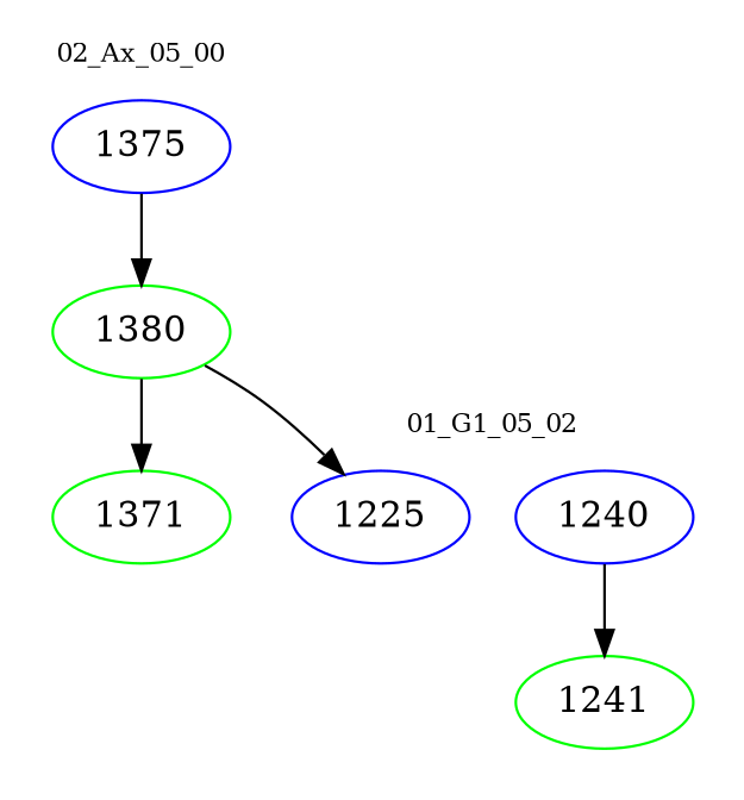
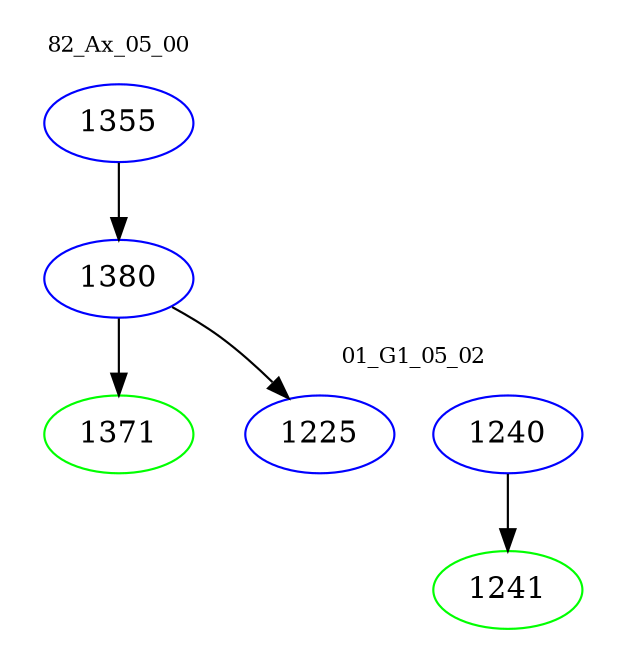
  digraph {
    node [color=blue]
    edge [color=black]
-   n1 [label=1375]
+   n1 [label=1355]
    n2 [color=green label=1371]
-   n3 [color=green label=1380]
+   n3 [label=1380]
    n4 [label=1240]
    n5 [label=1225]
    n6 [color=green label=1241]
    subgraph cluster_1 {
      color=white
      fontsize=10
-     label="02_Ax_05_00"
+     label="82_Ax_05_00"
      n1
      n2
      n3
    }
    subgraph cluster_2 {
      color=white
      fontsize=10
      label="01_G1_05_02"
      n4
      n5
      n6
    }
    n1 -> n3
    n3 -> n2
    n3 -> n5
    n4 -> n6
  }
